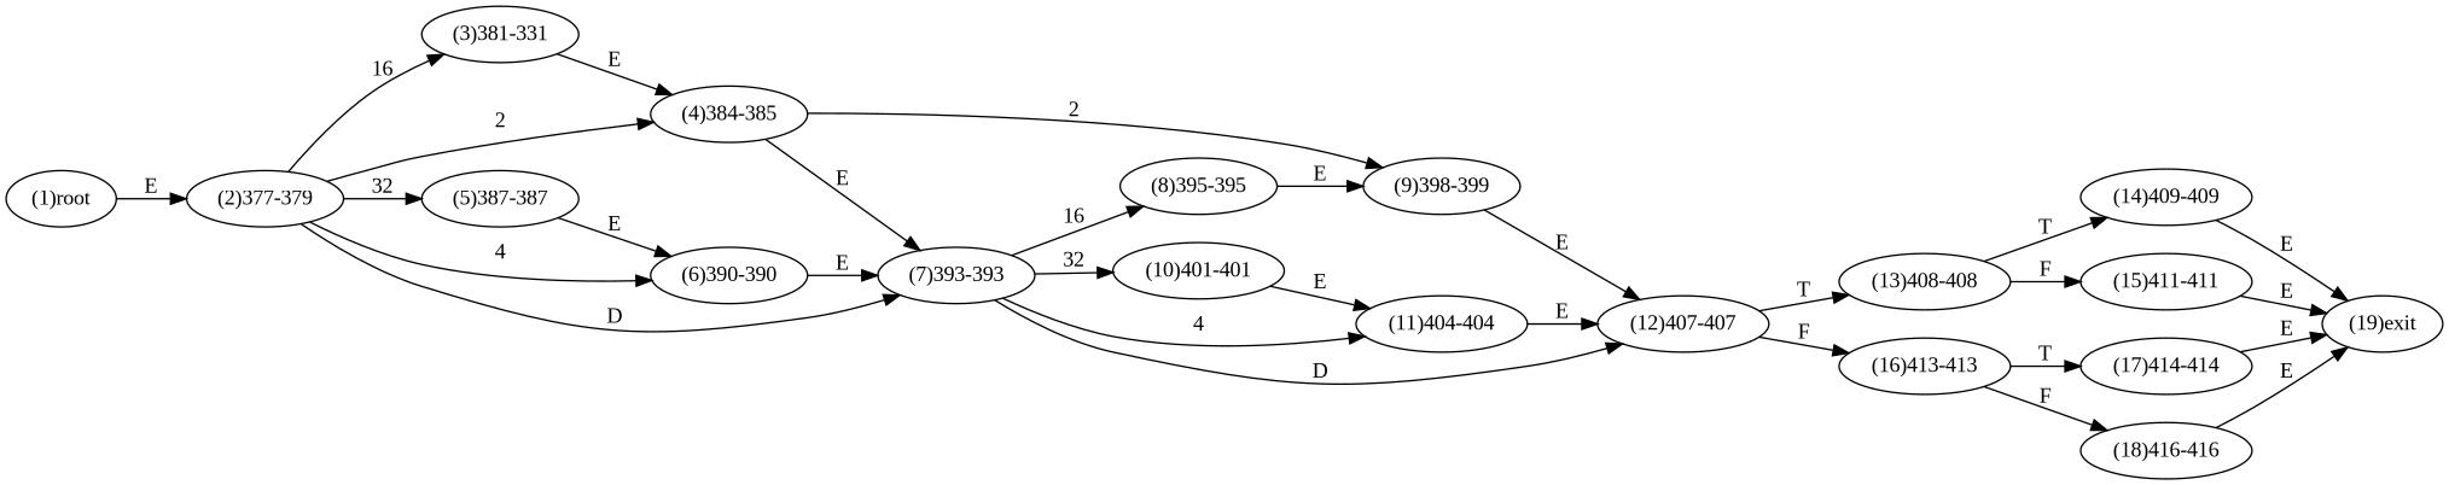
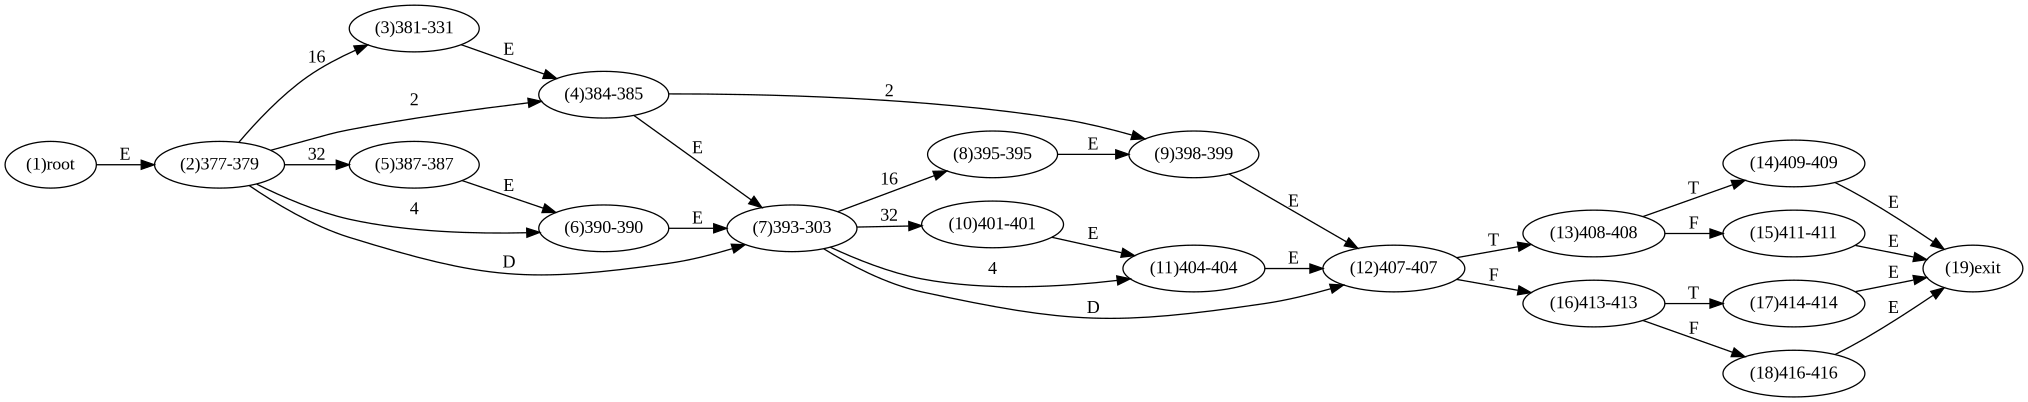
  digraph {
    fontname="Liberation Serif"
    rankdir=LR
    node [fontname="Liberation Serif"]
    edge [fontname="Liberation Serif"]
    n1 [label="(1)root"]
    n2 [label="(2)377-379"]
    n3 [label="(3)381-331"]
    n4 [label="(4)384-385"]
    n5 [label="(5)387-387"]
    n6 [label="(6)390-390"]
-   n7 [label="(7)393-393"]
+   n7 [label="(7)393-303"]
    n8 [label="(9)398-399"]
    n9 [label="(8)395-395"]
    n10 [label="(10)401-401"]
    n11 [label="(11)404-404"]
    n12 [label="(12)407-407"]
    n13 [label="(13)408-408"]
    n14 [label="(16)413-413"]
    n15 [label="(14)409-409"]
    n16 [label="(15)411-411"]
    n17 [label="(17)414-414"]
    n18 [label="(18)416-416"]
    n19 [label="(19)exit"]
    n1 -> n2 [label=E]
    n2 -> n3 [label=16]
    n2 -> n4 [label=2]
    n2 -> n5 [label=32]
    n2 -> n6 [label=4]
    n2 -> n7 [label=D]
    n3 -> n4 [label=E]
    n4 -> n7 [label=E]
    n4 -> n8 [label=2]
    n5 -> n6 [label=E]
    n6 -> n7 [label=E]
    n7 -> n9 [label=16]
    n7 -> n10 [label=32]
    n7 -> n11 [label=4]
    n7 -> n12 [label=D]
    n8 -> n12 [label=E]
    n9 -> n8 [label=E]
    n10 -> n11 [label=E]
    n11 -> n12 [label=E]
    n12 -> n13 [label=T]
    n12 -> n14 [label=F]
    n13 -> n15 [label=T]
    n13 -> n16 [label=F]
    n14 -> n17 [label=T]
    n14 -> n18 [label=F]
    n15 -> n19 [label=E]
    n16 -> n19 [label=E]
    n17 -> n19 [label=E]
    n18 -> n19 [label=E]
  }
